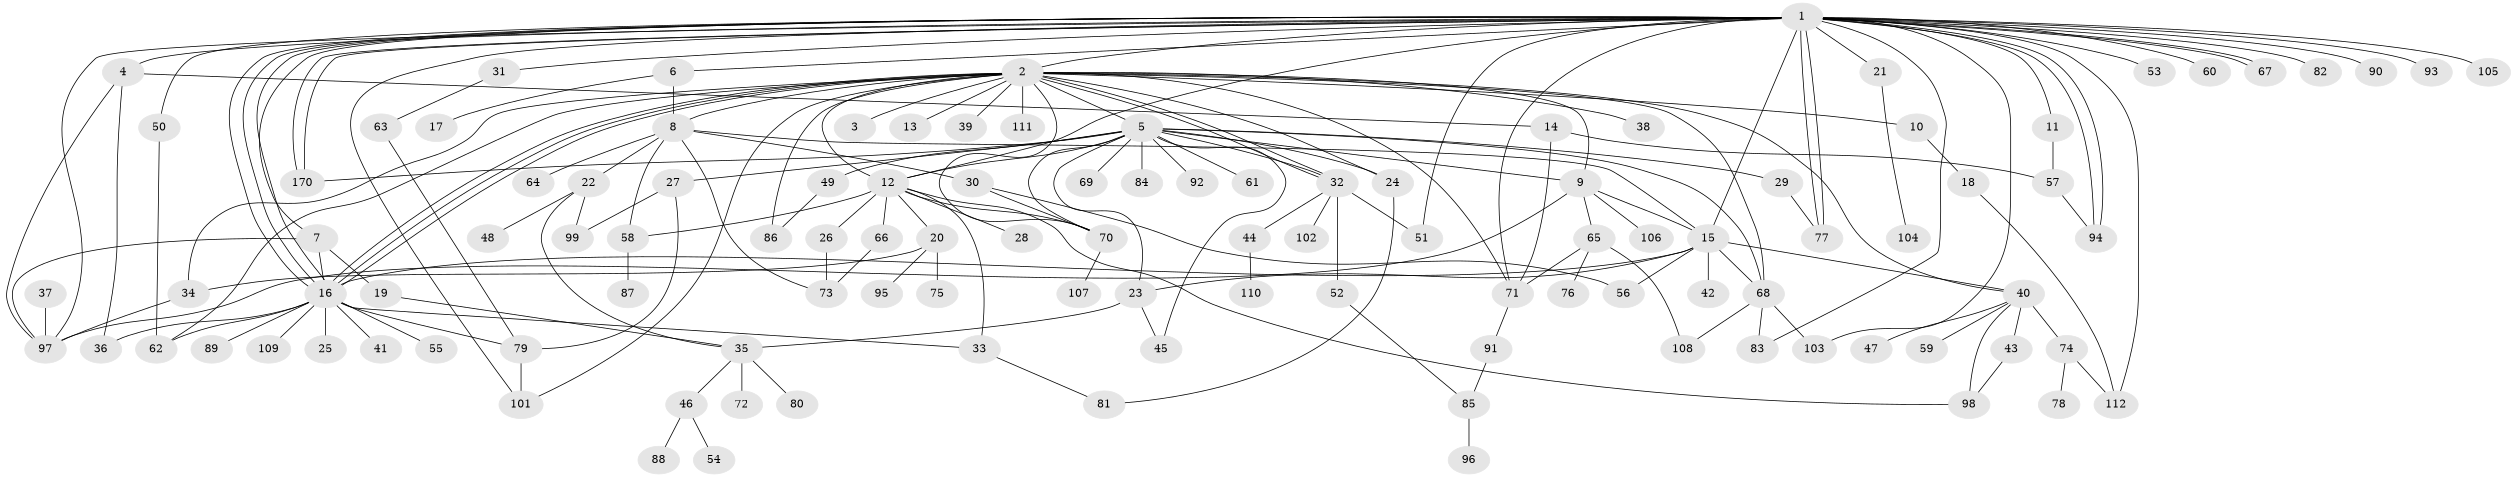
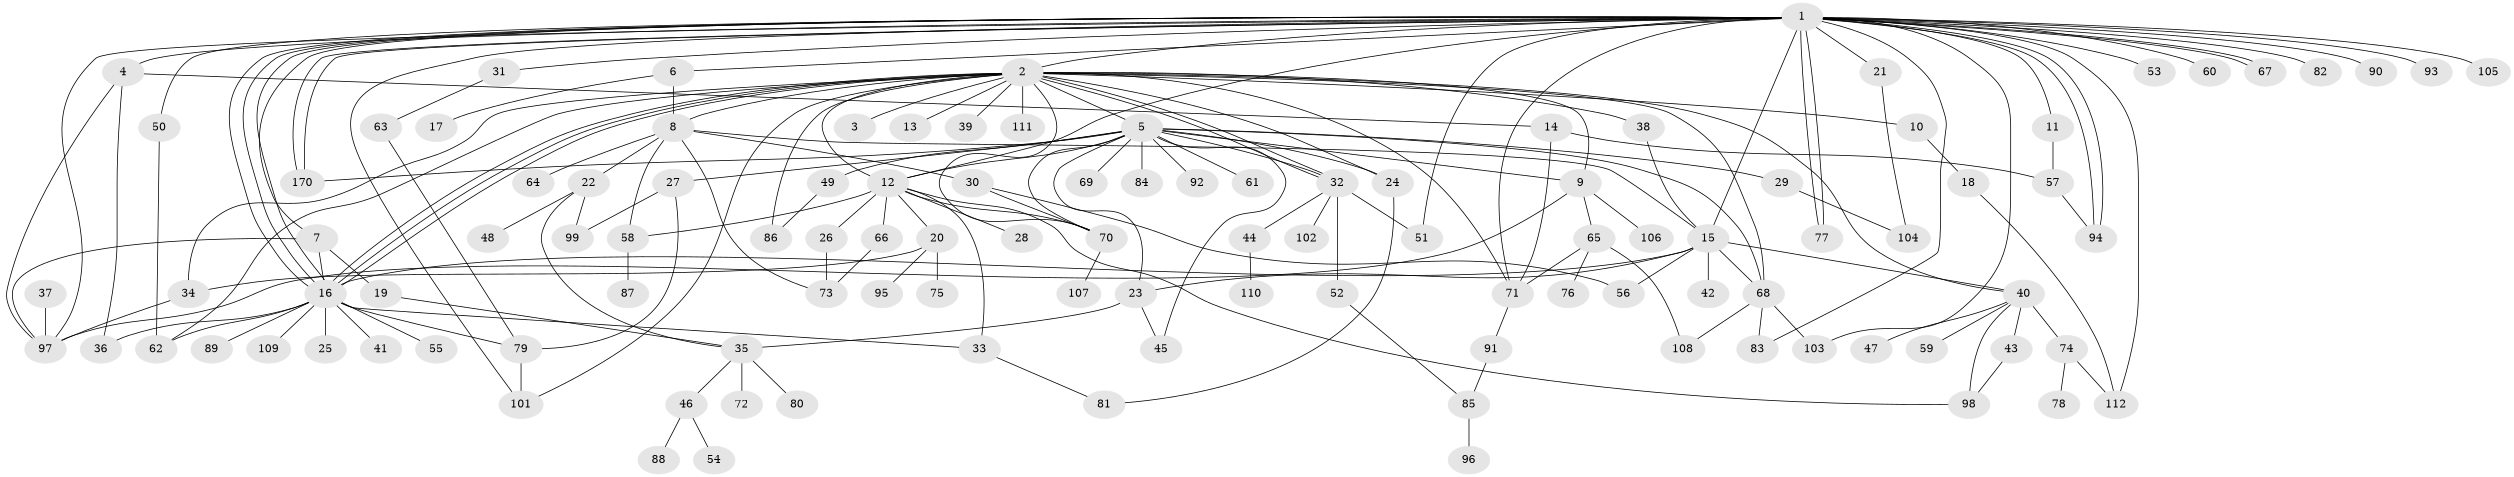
  graph {
    node [color=gray90 style=filled]
    1
    2
    4
    6
    7
    11
    12
    15
    16
    21
    31
    50
    51
    53
    60
    67
    71
    77
    82
    83
    90
    93
    94
    97
    n25 [label=170]
    101
    103
    105
    112
    3
    5
    8
    9
    10
    13
    24
    32
    34
    38
    39
    40
    62
    68
    70
    86
    111
    14
    36
    17
    19
    57
    58
    20
    26
    28
    33
    66
    98
    23
    42
    56
    25
    41
    55
    79
    89
    109
    104
    63
    91
    27
    29
    45
    49
    61
    69
    84
    92
    22
    30
    64
    73
    65
    106
    18
    81
    44
    52
    102
    43
    47
    59
    74
    108
    107
    35
    99
    37
    48
    87
    76
    75
    95
    46
    72
    80
    110
    85
    54
    88
    78
    96
    1 -- 2
    1 -- 4
    1 -- 6
    1 -- 7
    1 -- 11
    1 -- 12
    1 -- 15
    1 -- 16
    1 -- 16
    1 -- 16
    1 -- 21
    1 -- 31
    1 -- 50
    1 -- 51
    1 -- 53
    1 -- 60
    1 -- 67
    1 -- 67
    1 -- 71
    1 -- 77
    1 -- 77
    1 -- 82
    1 -- 83
    1 -- 90
    1 -- 93
    1 -- 94
    1 -- 94
    1 -- 97
    1 -- n25
    1 -- n25
    1 -- 101
    1 -- 103
    1 -- 105
    1 -- 112
    2 -- 12
    2 -- 16
    2 -- 16
    2 -- 16
    2 -- 71
    2 -- 101
    2 -- 3
    2 -- 5
    2 -- 8
    2 -- 9
    2 -- 10
    2 -- 13
    2 -- 24
    2 -- 32
    2 -- 32
    2 -- 34
    2 -- 38
    2 -- 39
    2 -- 40
    2 -- 62
    2 -- 68
    2 -- 70
    2 -- 86
    2 -- 111
    4 -- 97
    4 -- 14
    4 -- 36
    6 -- 8
    6 -- 17
    7 -- 16
    7 -- 97
    7 -- 19
    11 -- 57
    12 -- 70
    12 -- 58
    12 -- 20
    12 -- 26
    12 -- 28
    12 -- 33
    12 -- 66
    12 -- 98
    15 -- 16
    15 -- 40
    15 -- 68
    15 -- 23
    15 -- 42
    15 -- 56
    16 -- 62
    16 -- 36
    16 -- 33
    16 -- 25
    16 -- 41
    16 -- 55
    16 -- 79
    16 -- 89
    16 -- 109
    21 -- 104
    31 -- 63
    50 -- 62
    71 -- 91
    5 -- 12
    5 -- n25
    5 -- 9
    5 -- 24
    5 -- 32
    5 -- 68
    5 -- 70
    5 -- 23
    5 -- 27
    5 -- 29
    5 -- 45
    5 -- 49
    5 -- 61
    5 -- 69
    5 -- 84
    5 -- 92
    8 -- 15
    8 -- 58
    8 -- 22
    8 -- 30
    8 -- 64
    8 -- 73
-   9 -- 15
+   38 -- 15
    9 -- 97
    9 -- 65
    9 -- 106
    10 -- 18
    24 -- 81
    32 -- 51
    32 -- 44
    32 -- 52
    32 -- 102
    34 -- 97
    40 -- 98
    40 -- 43
    40 -- 47
    40 -- 59
    40 -- 74
    68 -- 83
    68 -- 103
    68 -- 108
    70 -- 107
    14 -- 71
    14 -- 57
    19 -- 35
    57 -- 94
    58 -- 87
    20 -- 34
    20 -- 75
    20 -- 95
    26 -- 73
    33 -- 81
    66 -- 73
    23 -- 45
    23 -- 35
    79 -- 101
    63 -- 79
    91 -- 85
    27 -- 79
    27 -- 99
-   29 -- 77
+   29 -- 104
    49 -- 86
    22 -- 35
    22 -- 99
    22 -- 48
    30 -- 70
    30 -- 56
    65 -- 71
    65 -- 108
    65 -- 76
    18 -- 112
    44 -- 110
    52 -- 85
    43 -- 98
    74 -- 112
    74 -- 78
    35 -- 46
    35 -- 72
    35 -- 80
    37 -- 97
    46 -- 54
    46 -- 88
    85 -- 96
  }
